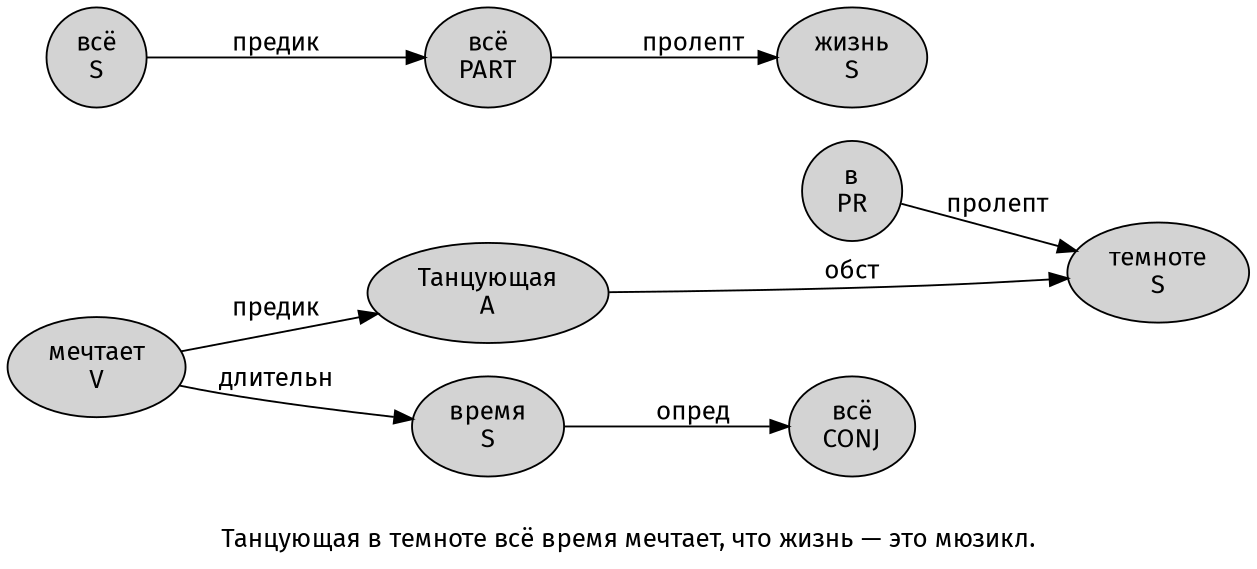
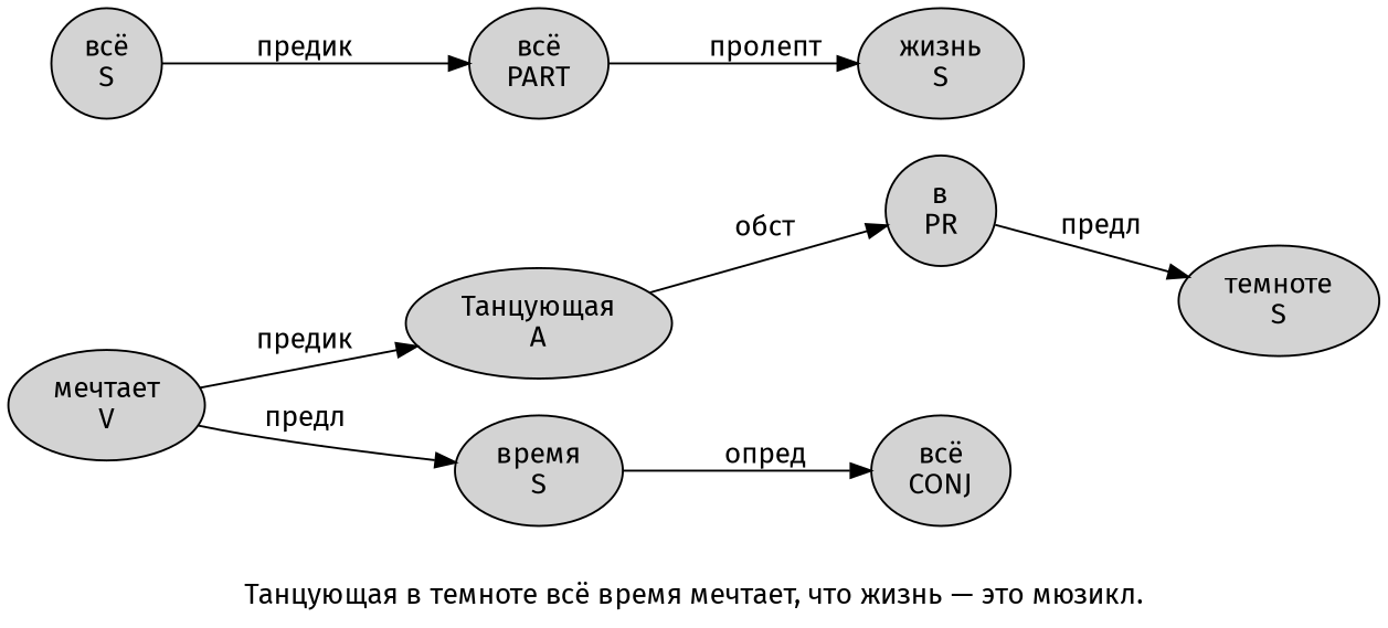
  digraph {
    fontname="Fira Sans"
    label="Танцующая в темноте всё время мечтает, что жизнь — это мюзикл."
    rankdir=LR
    node [fillcolor=lightgray fontname="Fira Sans" penwidth=1 shape=ellipse style=filled]
    edge [fontname="Fira Sans"]
    n1 [label="Танцующая\nA"]
    n2 [label="в\nPR"]
    n3 [label="темноте\nS"]
    n4 [label="всё\nCONJ"]
    n5 [label="время\nS"]
    n6 [label="мечтает\nV"]
    n7 [label="всё\nS"]
    n8 [label="всё\nPART"]
    n9 [label="жизнь\nS"]
-   n1 -> n3 [label="обст"]
-   n2 -> n3 [label="пролепт"]
+   n1 -> n2 [label="обст"]
+   n2 -> n3 [label="предл"]
    n5 -> n4 [label="опред"]
    n6 -> n1 [label="предик"]
-   n6 -> n5 [label="длительн"]
+   n6 -> n5 [label="предл"]
    n7 -> n8 [label="предик"]
    n8 -> n9 [label="пролепт"]
  }
